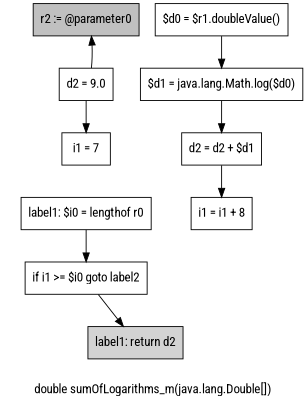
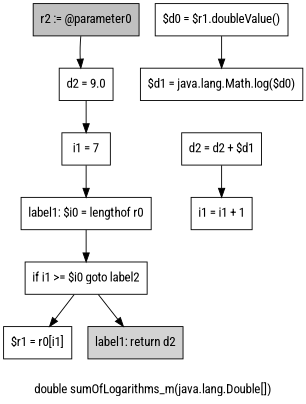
  digraph {
    fontname="Roboto Condensed"
    label="double sumOfLogarithms_m(java.lang.Double[])"
    node [fontname="Roboto Condensed" shape=box]
    edge [fontname="Roboto Condensed"]
    n1 [fillcolor=gray label="r2 := @parameter0" style=filled]
    n2 [label="d2 = 9.0"]
    n3 [label="i1 = 7"]
    n4 [label="label1: $i0 = lengthof r0"]
    n5 [label="if i1 >= $i0 goto label2"]
+   n6 [label="$r1 = r0[i1]"]
    n7 [fillcolor=lightgray label="label1: return d2" style=filled]
    n8 [label="$d0 = $r1.doubleValue()"]
    n9 [label="$d1 = java.lang.Math.log($d0)"]
    n10 [label="d2 = d2 + $d1"]
-   n11 [label="i1 = i1 + 8"]
-   n2 -> n1
+   n11 [label="i1 = i1 + 1"]
+   n1 -> n2
    n2 -> n3
+   n3 -> n4
    n4 -> n5
+   n5 -> n6
    n5 -> n7
    n8 -> n9
-   n9 -> n10
    n10 -> n11
  }
